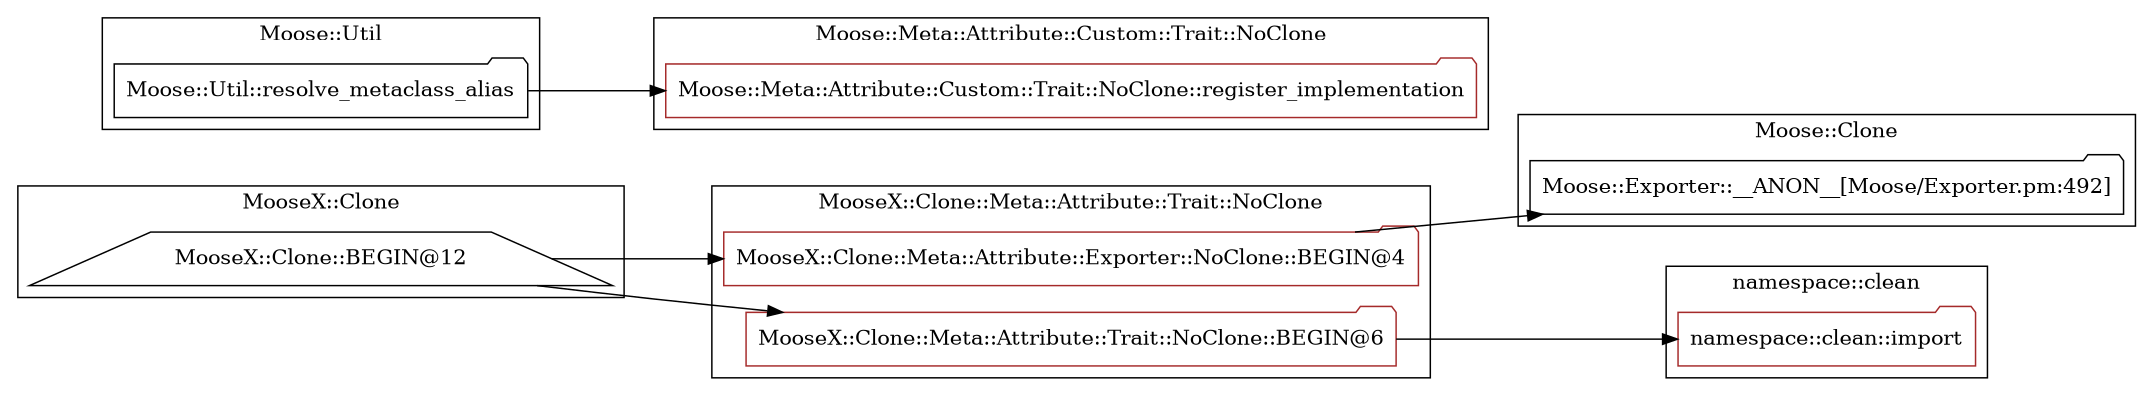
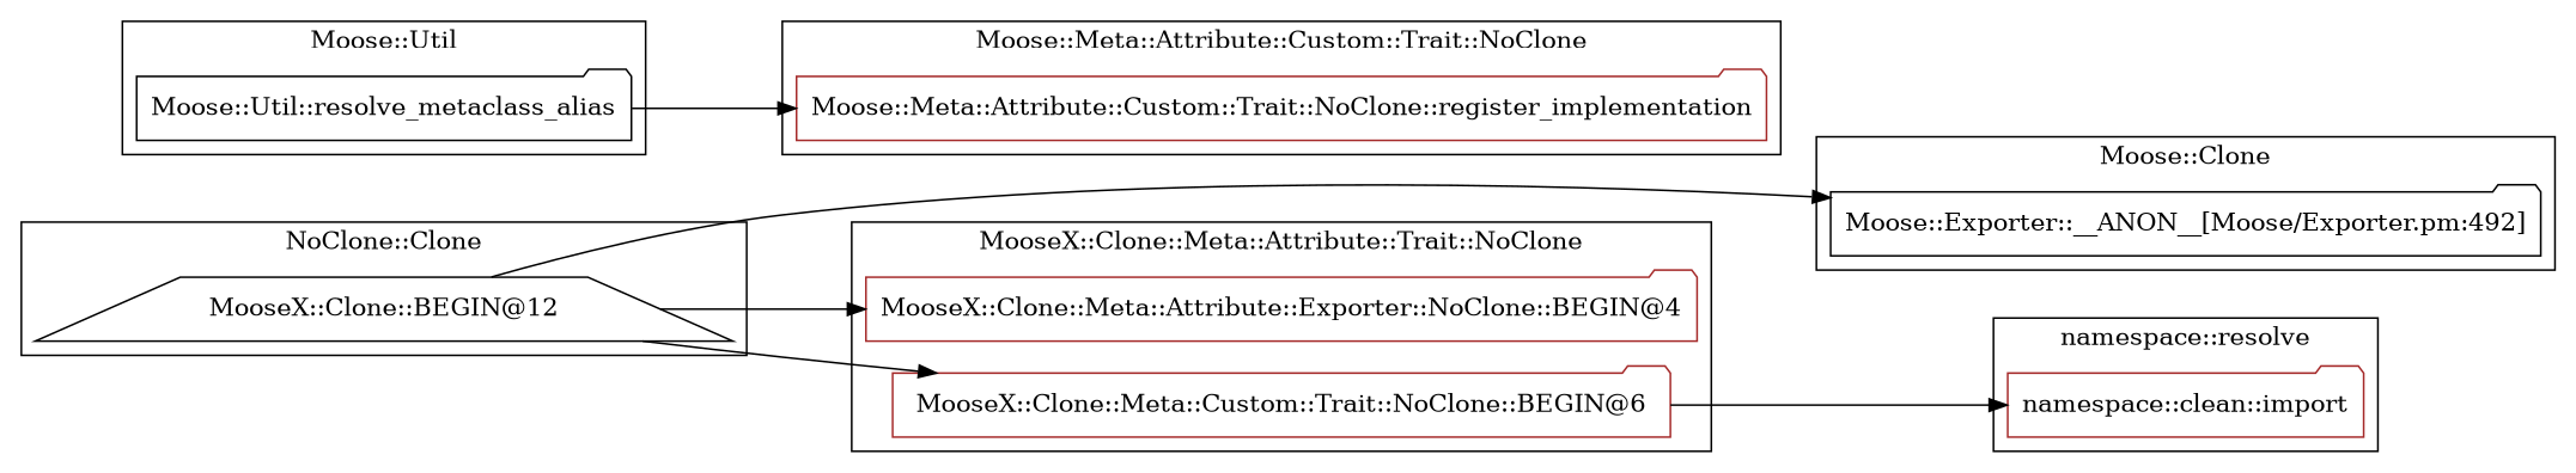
  digraph {
    rankdir=LR
    node [color=brown shape=folder]
    n1 [label="MooseX::Clone::Meta::Attribute::Exporter::NoClone::BEGIN@4"]
-   "MooseX::Clone::Meta::Attribute::Trait::NoClone::BEGIN@6"
+   "MooseX::Clone::Meta::Attribute::Trait::NoClone::BEGIN@6" [label="MooseX::Clone::Meta::Custom::Trait::NoClone::BEGIN@6"]
    "namespace::clean::import"
    "MooseX::Clone::BEGIN@12" [color=black shape=trapezium]
    "Moose::Meta::Attribute::Custom::Trait::NoClone::register_implementation"
    "Moose::Exporter::__ANON__[Moose/Exporter.pm:492]" [color=black]
    "Moose::Util::resolve_metaclass_alias" [color=black]
    subgraph cluster_1 {
      label="MooseX::Clone::Meta::Attribute::Trait::NoClone"
      n1
      "MooseX::Clone::Meta::Attribute::Trait::NoClone::BEGIN@6"
    }
    subgraph cluster_2 {
-     label="namespace::clean"
+     label="namespace::resolve"
      "namespace::clean::import"
    }
    subgraph cluster_3 {
-     label="MooseX::Clone"
+     label="NoClone::Clone"
      "MooseX::Clone::BEGIN@12"
    }
    subgraph cluster_4 {
      label="Moose::Meta::Attribute::Custom::Trait::NoClone"
      "Moose::Meta::Attribute::Custom::Trait::NoClone::register_implementation"
    }
    subgraph cluster_5 {
      label="Moose::Clone"
      "Moose::Exporter::__ANON__[Moose/Exporter.pm:492]"
    }
    subgraph cluster_6 {
      label="Moose::Util"
      "Moose::Util::resolve_metaclass_alias"
    }
-   n1 -> "Moose::Exporter::__ANON__[Moose/Exporter.pm:492]"
+   "MooseX::Clone::BEGIN@12" -> "Moose::Exporter::__ANON__[Moose/Exporter.pm:492]"
    "MooseX::Clone::Meta::Attribute::Trait::NoClone::BEGIN@6" -> "namespace::clean::import"
    "MooseX::Clone::BEGIN@12" -> n1
    "MooseX::Clone::BEGIN@12" -> "MooseX::Clone::Meta::Attribute::Trait::NoClone::BEGIN@6"
    "Moose::Util::resolve_metaclass_alias" -> "Moose::Meta::Attribute::Custom::Trait::NoClone::register_implementation"
  }
